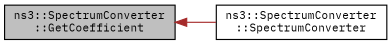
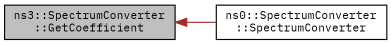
  digraph {
    rankdir=LR
    fontname="IBM Plex Mono"
    node [color=black fontname="IBM Plex Mono" fontsize=10 shape=record style=filled]
    n1 [fillcolor=grey75 fontcolor=black height=0.2 label="ns3::SpectrumConverter\l::GetCoefficient" width=0.4]
-   n2 [fillcolor=white height=0.2 label="ns3::SpectrumConverter\l::SpectrumConverter" width=0.4]
+   n2 [fillcolor=white height=0.2 label="ns0::SpectrumConverter\l::SpectrumConverter" width=0.4]
    n1 -> n2 [color=brown dir=back fontname="IBM Plex Mono" fontsize=10 labelfontname=Helvetica labelfontsize=10 style=solid]
  }
